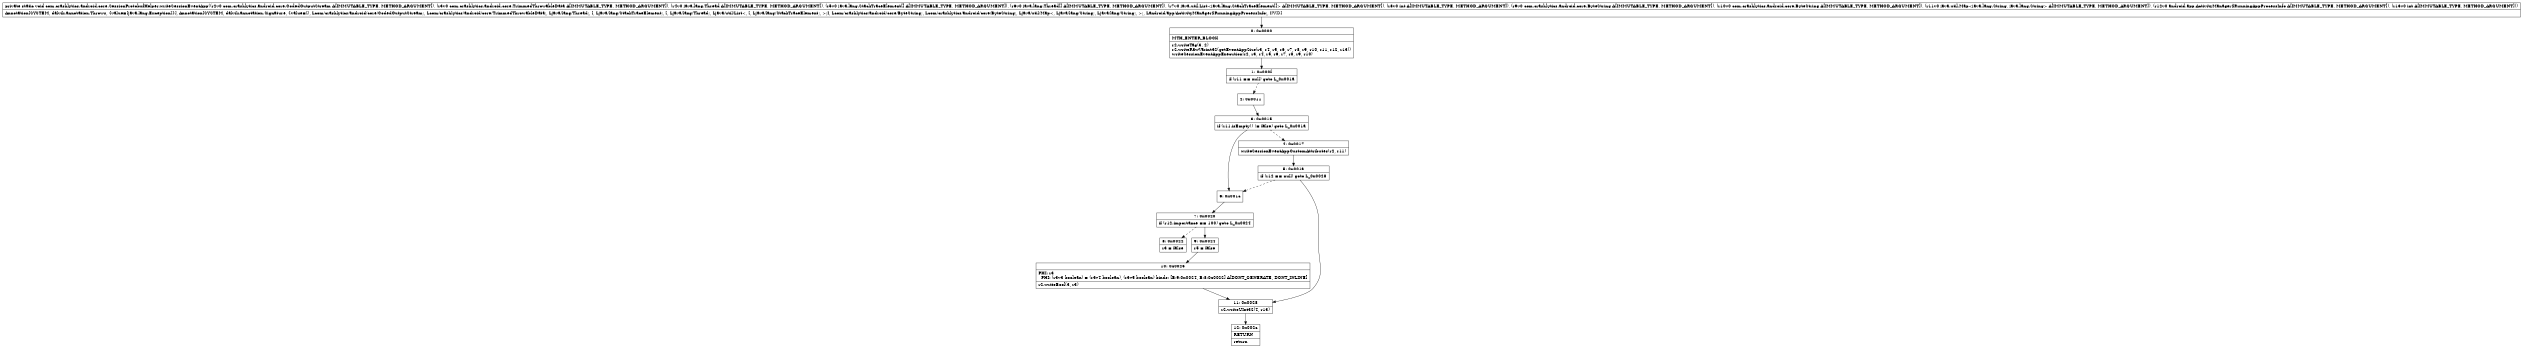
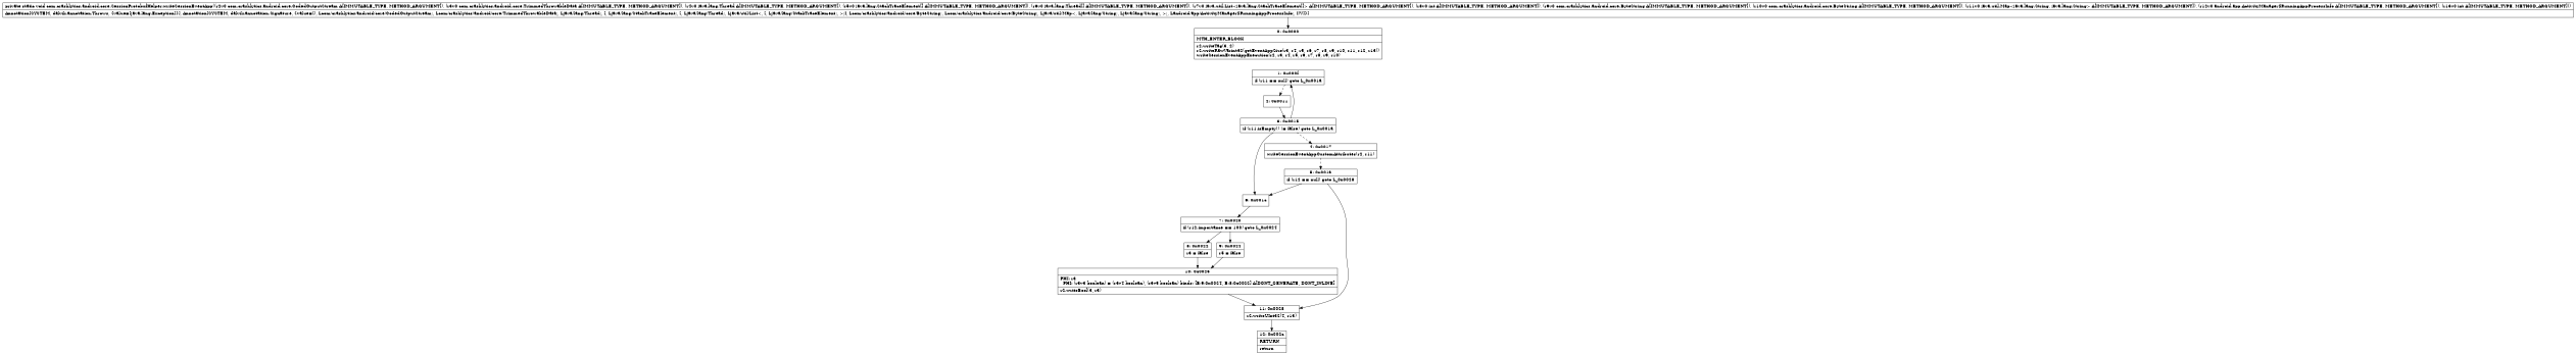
  digraph {
    fontname="DejaVu Serif"
    node [fontname="DejaVu Serif" shape=record]
    edge [fontname="DejaVu Serif"]
    n1 [label="{0\:\ 0x0000|MTH_ENTER_BLOCK\l|r2.writeTag(3, 2)\lr2.writeRawVarint32(getEventAppSize(r3, r4, r5, r6, r7, r8, r9, r10, r11, r12, r13))\lwriteSessionEventAppExecution(r2, r3, r4, r5, r6, r7, r8, r9, r10)\l}"]
    n2 [label="{1\:\ 0x000f|if (r11 == null) goto L_0x001a\l}"]
    n3 [label="{2\:\ 0x0011}"]
    n4 [label="{3\:\ 0x0015|if (r11.isEmpty() != false) goto L_0x001a\l}"]
    n5 [label="{5\:\ 0x001a|if (r12 == null) goto L_0x0028\l}"]
    n6 [label="{6\:\ 0x001c}"]
    n7 [label="{11\:\ 0x0028|r2.writeUInt32(4, r13)\l}"]
    n8 [label="{4\:\ 0x0017|writeSessionEventAppCustomAttributes(r2, r11)\l}"]
    n9 [label="{7\:\ 0x0020|if (r12.importance == 100) goto L_0x0024\l}"]
    n10 [label="{12\:\ 0x002c|RETURN\l|return\l}"]
    n11 [label="{8\:\ 0x0022|r3 = false\l}"]
    n12 [label="{9\:\ 0x0024|r5 = false\l}"]
    n13 [label="{10\:\ 0x0025|PHI: r3 \l  PHI: (r3v3 boolean) = (r3v4 boolean), (r3v5 boolean) binds: [B:9:0x0024, B:8:0x0022] A[DONT_GENERATE, DONT_INLINE]\l|r2.writeBool(3, r3)\l}"]
    n14 [label="{private static void com.crashlytics.android.core.SessionProtobufHelper.writeSessionEventApp((r2v0 com.crashlytics.android.core.CodedOutputStream A[IMMUTABLE_TYPE, METHOD_ARGUMENT]), (r3v0 com.crashlytics.android.core.TrimmedThrowableData A[IMMUTABLE_TYPE, METHOD_ARGUMENT]), (r4v0 java.lang.Thread A[IMMUTABLE_TYPE, METHOD_ARGUMENT]), (r5v0 java.lang.StackTraceElement[] A[IMMUTABLE_TYPE, METHOD_ARGUMENT]), (r6v0 java.lang.Thread[] A[IMMUTABLE_TYPE, METHOD_ARGUMENT]), (r7v0 java.util.List\<java.lang.StackTraceElement[]\> A[IMMUTABLE_TYPE, METHOD_ARGUMENT]), (r8v0 int A[IMMUTABLE_TYPE, METHOD_ARGUMENT]), (r9v0 com.crashlytics.android.core.ByteString A[IMMUTABLE_TYPE, METHOD_ARGUMENT]), (r10v0 com.crashlytics.android.core.ByteString A[IMMUTABLE_TYPE, METHOD_ARGUMENT]), (r11v0 java.util.Map\<java.lang.String, java.lang.String\> A[IMMUTABLE_TYPE, METHOD_ARGUMENT]), (r12v0 android.app.ActivityManager$RunningAppProcessInfo A[IMMUTABLE_TYPE, METHOD_ARGUMENT]), (r13v0 int A[IMMUTABLE_TYPE, METHOD_ARGUMENT]))  | Annotation[SYSTEM, dalvik.annotation.Throws, \{value=[java.lang.Exception]\}], Annotation[SYSTEM, dalvik.annotation.Signature, \{value=[(, Lcom\/crashlytics\/android\/core\/CodedOutputStream;, Lcom\/crashlytics\/android\/core\/TrimmedThrowableData;, Ljava\/lang\/Thread;, [, Ljava\/lang\/StackTraceElement;, [, Ljava\/lang\/Thread;, Ljava\/util\/List\<, [, Ljava\/lang\/StackTraceElement;, \>;I, Lcom\/crashlytics\/android\/core\/ByteString;, Lcom\/crashlytics\/android\/core\/ByteString;, Ljava\/util\/Map\<, Ljava\/lang\/String;, Ljava\/lang\/String;, \>;, Landroid\/app\/ActivityManager$RunningAppProcessInfo;, I)V]\}]\l}"]
-   n1 -> n2
+   n4 -> n2
    n2 -> n3 [style=dashed]
    n3 -> n4
    n4 -> n6
    n4 -> n8 [style=dashed]
-   n5 -> n6 [style=dashed]
+   n5 -> n6 [style=solid]
    n5 -> n7
    n6 -> n9
    n7 -> n10
-   n8 -> n5
-   n9 -> n11 [style=dashed]
+   n8 -> n5 [style=dashed]
+   n9 -> n11 [style=solid]
    n9 -> n12
+   n11 -> n13
    n12 -> n13
    n13 -> n7
    n14 -> n1
  }
